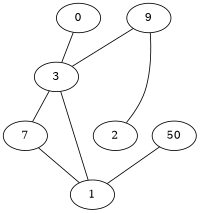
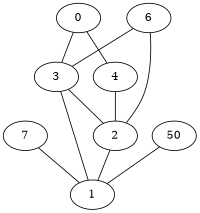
  graph {
    2
    1
    3
+   4
    n5 [label=0]
    7
-   9
+   9 [label=6]
    n8 [label=50]
-   3 -- 7
+   2 -- 1
+   3 -- 2
    3 -- 1
+   4 -- 2
    n5 -- 3
+   n5 -- 4
    7 -- 1
    9 -- 2
    9 -- 3
    n8 -- 1
  }
